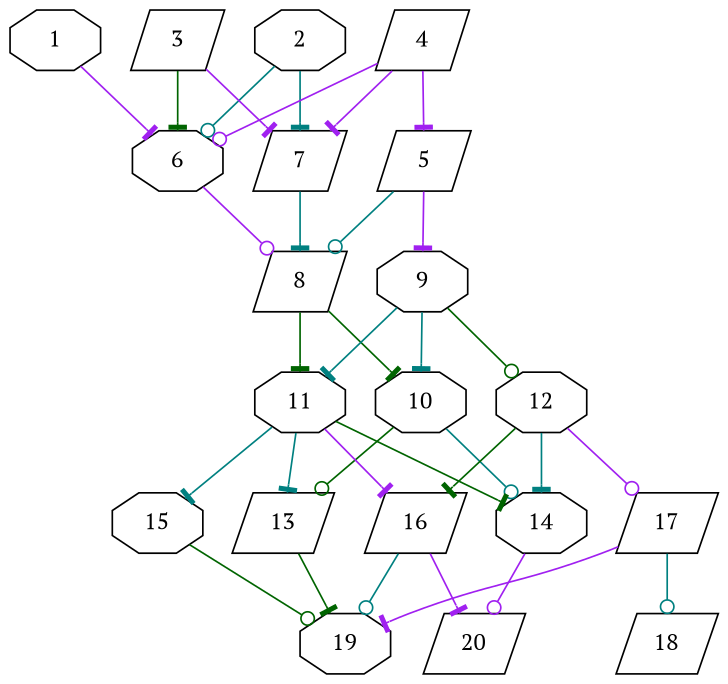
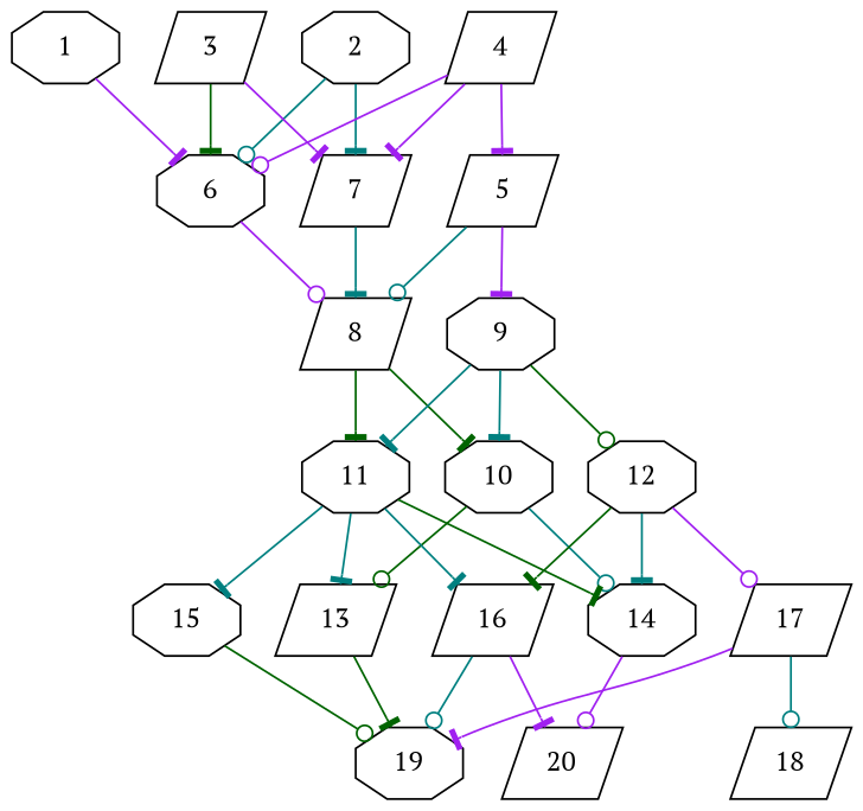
  digraph {
    fontname="PT Serif"
    node [alpha=0.06 fontname="PT Serif" shape=octagon]
    edge [arrowhead=tee color=teal fontname="PT Serif"]
    1 [expect_size=15128576]
    6 [alpha=0.13 expect_size=27024384]
    8 [alpha=0.02 expect_size=45224960 shape=parallelogram]
    10 [alpha=0.09 expect_size=27056128]
    11 [alpha=0.19 expect_size=25289728]
    2 [alpha=0.17 expect_size=50787328]
    7 [alpha=0.12 expect_size=31029248 shape=parallelogram]
    3 [alpha=0.11 expect_size=11825152 shape=parallelogram]
    4 [alpha=0.18 expect_size=27632640 shape=parallelogram]
    5 [alpha=0.15 expect_size=17110016 shape=parallelogram]
    9 [alpha=0.12 expect_size=24676352]
    12 [alpha=0.07 expect_size=39305216]
    13 [alpha=0.08 expect_size=31440896 shape=parallelogram]
    14 [alpha=0.02 expect_size=9925632]
    15 [expect_size=51448832]
    16 [alpha=0.14 expect_size=40275968 shape=parallelogram]
    17 [alpha=0.03 expect_size=22730752 shape=parallelogram]
    19 [alpha=0.18 expect_size=6578176]
    20 [alpha=0.19 expect_size=33776640 shape=parallelogram]
    18 [alpha=0.05 expect_size=49958912 shape=parallelogram]
    1 -> 6 [color=purple]
    6 -> 8 [arrowhead=odot color=purple]
    8 -> 10 [color=darkgreen]
    8 -> 11 [color=darkgreen]
    10 -> 13 [arrowhead=odot color=darkgreen]
    10 -> 14 [arrowhead=odot]
    11 -> 13
    11 -> 14 [color=darkgreen]
    11 -> 15
-   11 -> 16 [color=purple]
+   11 -> 16
    2 -> 6 [arrowhead=odot]
    2 -> 7
    7 -> 8
    3 -> 6 [color=darkgreen]
    3 -> 7 [color=purple]
    4 -> 6 [arrowhead=odot color=purple]
    4 -> 7 [color=purple]
    4 -> 5 [color=purple]
    5 -> 8 [arrowhead=odot]
    5 -> 9 [color=purple]
    9 -> 10
    9 -> 11
    9 -> 12 [arrowhead=odot color=darkgreen]
    12 -> 14
    12 -> 16 [color=darkgreen]
    12 -> 17 [arrowhead=odot color=purple]
    13 -> 19 [color=darkgreen]
    14 -> 20 [arrowhead=odot color=purple]
    15 -> 19 [arrowhead=odot color=darkgreen]
    16 -> 19 [arrowhead=odot]
    16 -> 20 [color=purple]
    17 -> 19 [color=purple]
    17 -> 18 [arrowhead=odot]
  }
